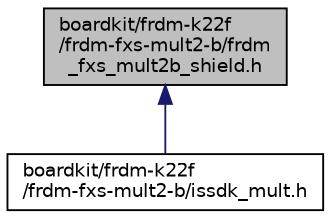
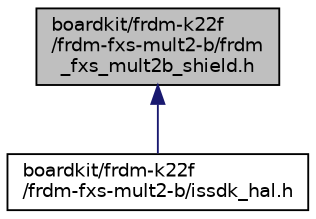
  digraph {
    node [color=black fontname=Helvetica fontsize=10 shape=record style=filled]
    n1 [fillcolor=grey75 fontcolor=black height=0.2 label="boardkit/frdm-k22f\l/frdm-fxs-mult2-b/frdm\l_fxs_mult2b_shield.h" width=0.4]
-   n2 [fillcolor=white height=0.2 label="boardkit/frdm-k22f\l/frdm-fxs-mult2-b/issdk_mult.h" width=0.4]
+   n2 [fillcolor=white height=0.2 label="boardkit/frdm-k22f\l/frdm-fxs-mult2-b/issdk_hal.h" width=0.4]
    n1 -> n2 [color=midnightblue dir=back fontname=Helvetica fontsize=10 labelfontname=Helvetica labelfontsize=10 style=solid]
  }
